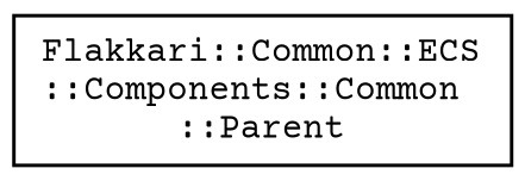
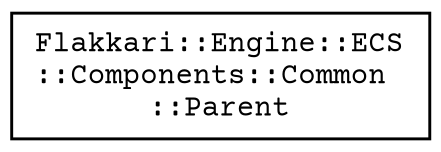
  digraph {
    rankdir=LR
    fontname="Courier Prime"
-   n1 [color=black fillcolor=white fontname="Courier Prime" fontsize=10 height=0.2 label="Flakkari::Common::ECS\l::Components::Common\l::Parent" shape=record style=filled width=0.4]
+   n1 [color=black fillcolor=white fontname="Courier Prime" fontsize=10 height=0.2 label="Flakkari::Engine::ECS\l::Components::Common\l::Parent" shape=record style=filled width=0.4]
  }
